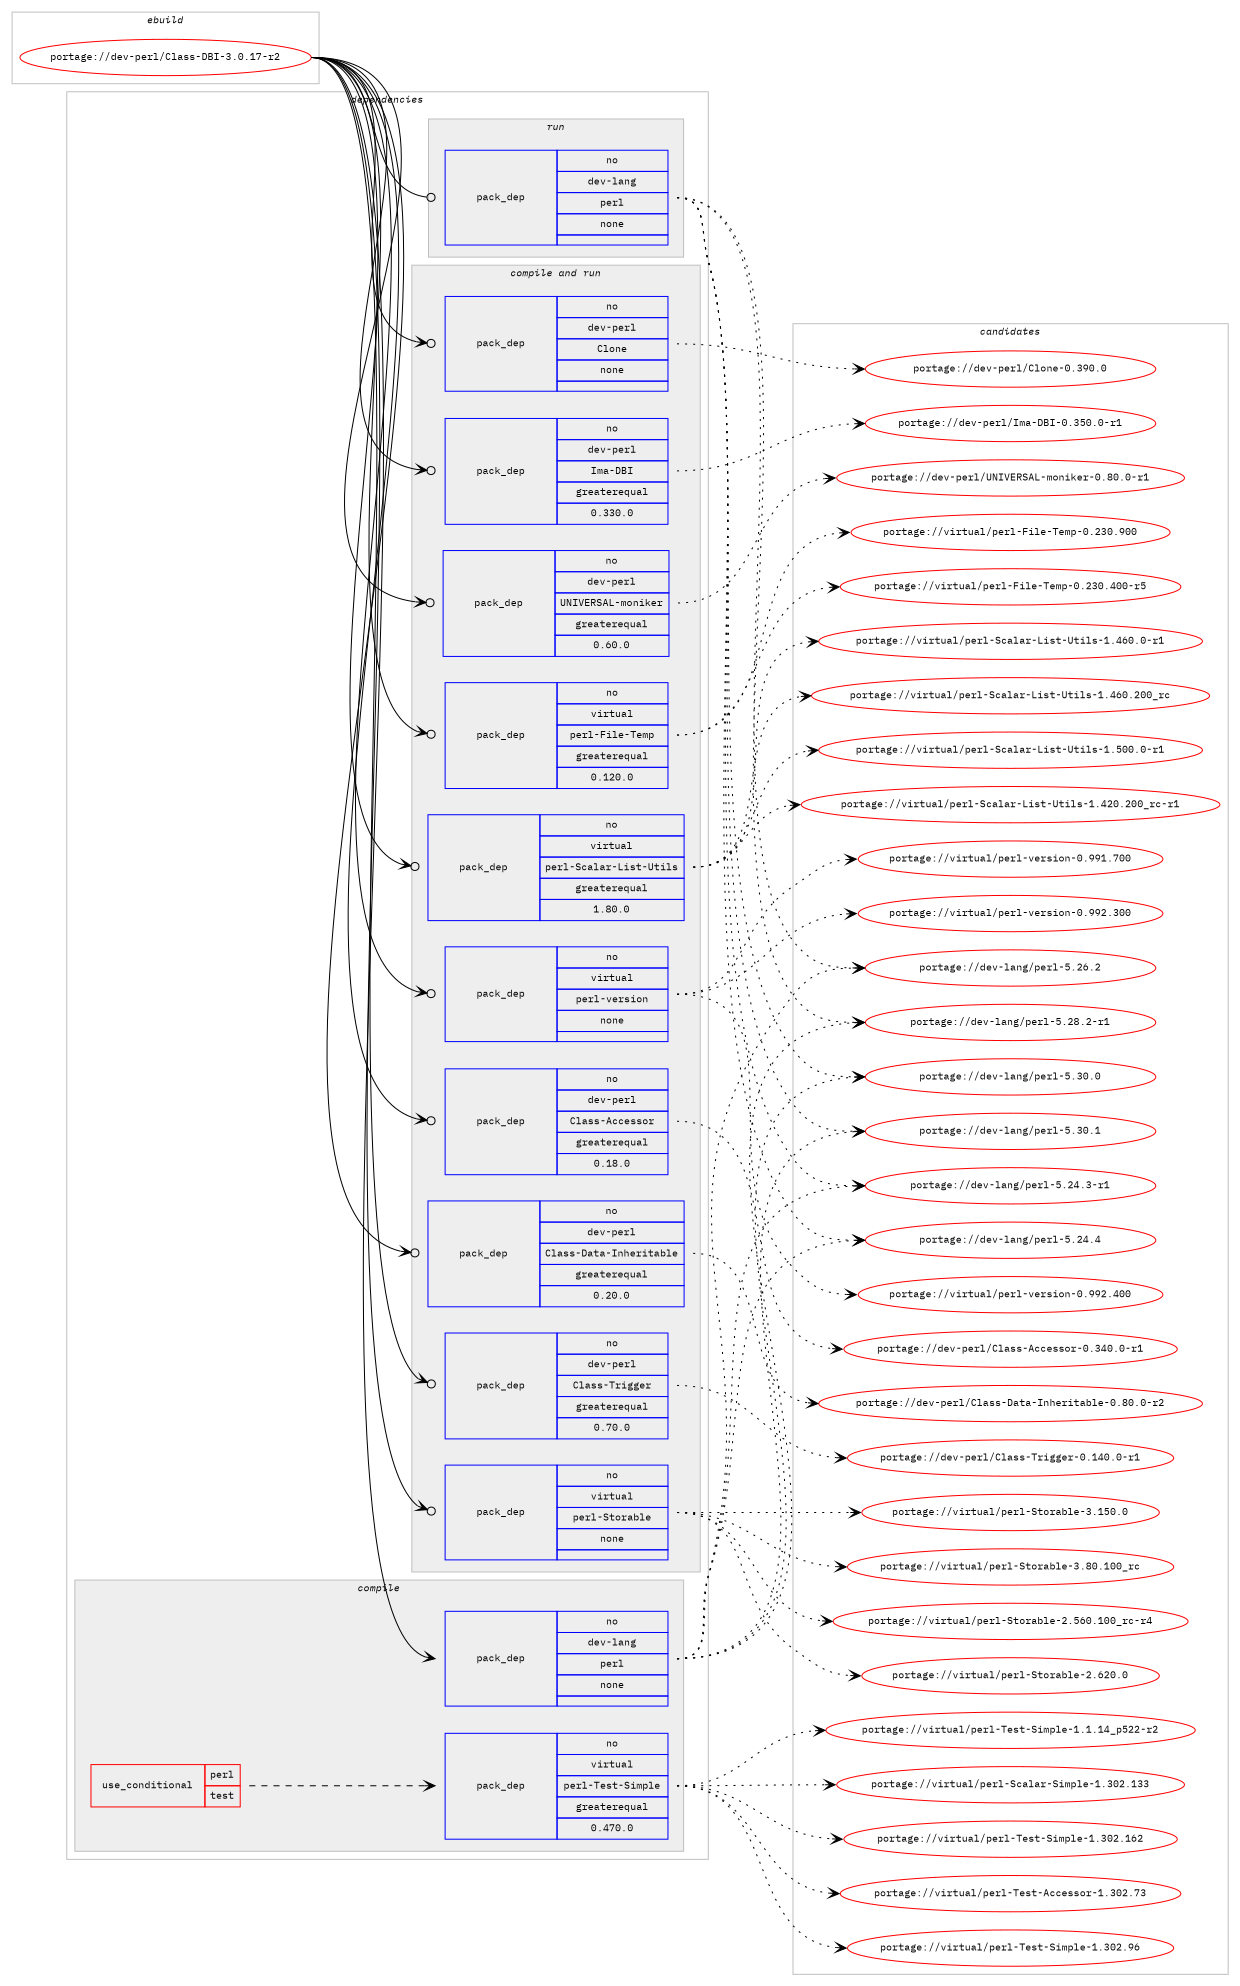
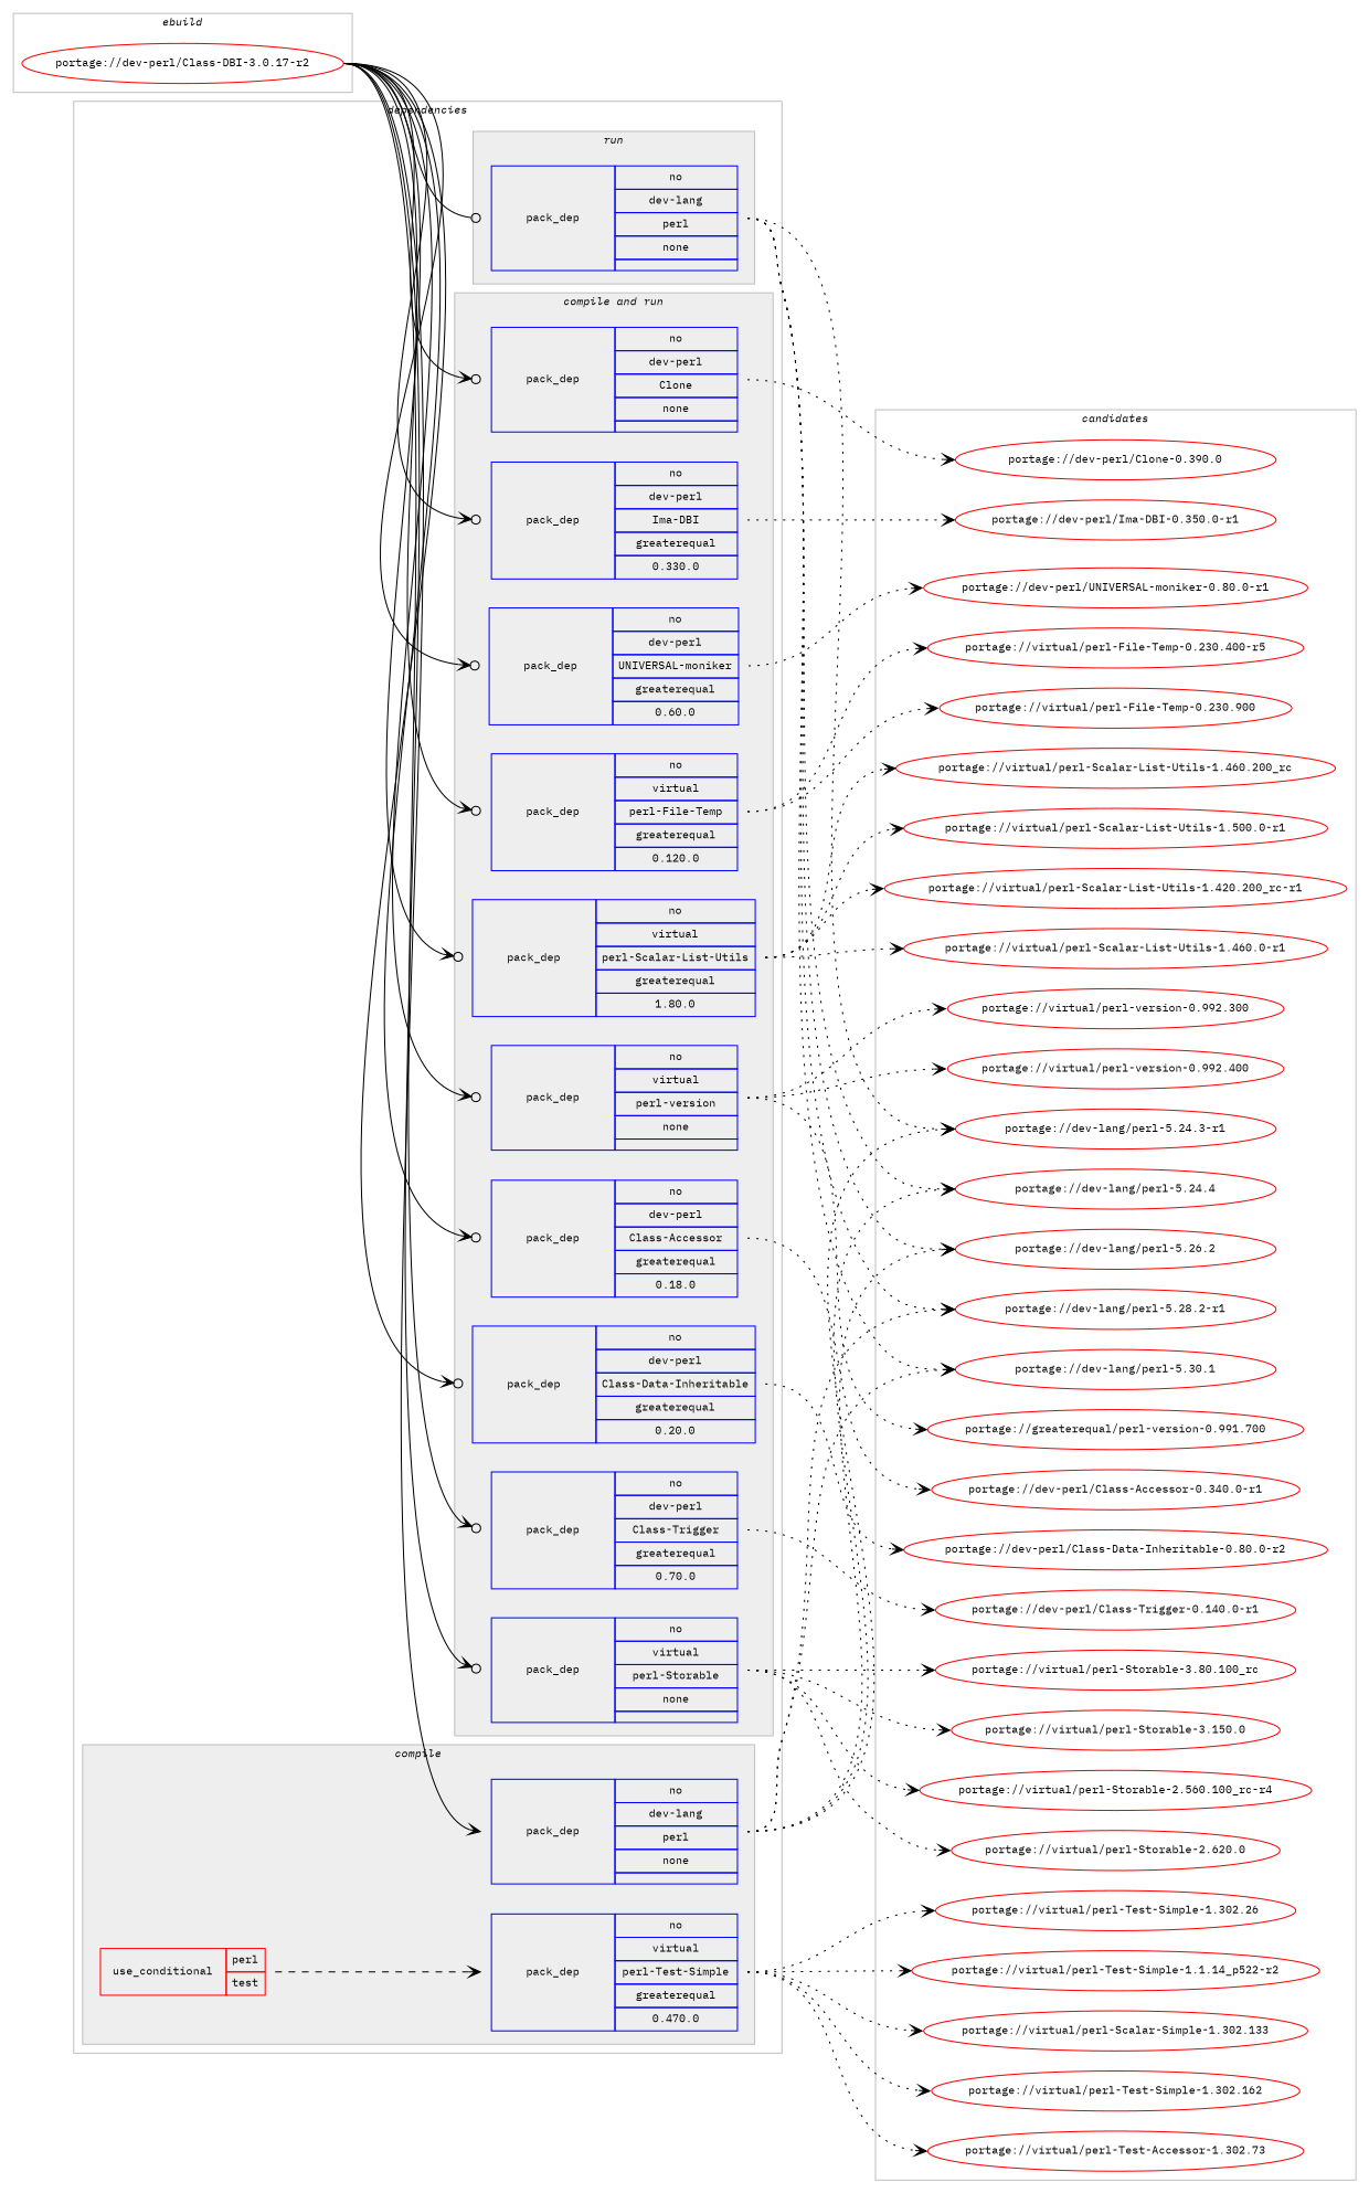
  digraph {
    compound=true
    concentrate=true
    fontname="IBM Plex Mono"
    fontsize=10
    newrank=true
    rankdir=LR
    ranksep=1.5
    node [color=red fontname="IBM Plex Mono" fontsize=10]
    edge [arrowhead=vee fontname="IBM Plex Mono" headport=w style=dotted tailport=e weight=100]
    n1 [label="portage://dev-perl/Class-DBI-3.0.17-r2" width=4]
    n2 [color=blue label=<<TABLE BORDER="0" CELLBORDER="1" CELLSPACING="0" CELLPADDING="4" WIDTH="220"><TR><TD ROWSPAN="6" CELLPADDING="30">pack_dep</TD></TR><TR><TD WIDTH="110">no</TD></TR><TR><TD>virtual</TD></TR><TR><TD>perl-Test-Simple</TD></TR><TR><TD>greaterequal</TD></TR><TR><TD>0.470.0</TD></TR></TABLE>> shape=none]
    n3 [label=<<TABLE BORDER="0" CELLBORDER="1" CELLSPACING="0" CELLPADDING="4"><TR><TD ROWSPAN="3" CELLPADDING="10">use_conditional</TD></TR><TR><TD>perl</TD></TR><TR><TD>test</TD></TR></TABLE>> shape=none]
    n4 [color=blue label=<<TABLE BORDER="0" CELLBORDER="1" CELLSPACING="0" CELLPADDING="4" WIDTH="220"><TR><TD ROWSPAN="6" CELLPADDING="30">pack_dep</TD></TR><TR><TD WIDTH="110">no</TD></TR><TR><TD>dev-lang</TD></TR><TR><TD>perl</TD></TR><TR><TD>none</TD></TR><TR><TD></TD></TR></TABLE>> shape=none]
    n5 [color=blue label=<<TABLE BORDER="0" CELLBORDER="1" CELLSPACING="0" CELLPADDING="4" WIDTH="220"><TR><TD ROWSPAN="6" CELLPADDING="30">pack_dep</TD></TR><TR><TD WIDTH="110">no</TD></TR><TR><TD>dev-perl</TD></TR><TR><TD>Class-Accessor</TD></TR><TR><TD>greaterequal</TD></TR><TR><TD>0.18.0</TD></TR></TABLE>> shape=none]
    n6 [color=blue label=<<TABLE BORDER="0" CELLBORDER="1" CELLSPACING="0" CELLPADDING="4" WIDTH="220"><TR><TD ROWSPAN="6" CELLPADDING="30">pack_dep</TD></TR><TR><TD WIDTH="110">no</TD></TR><TR><TD>dev-perl</TD></TR><TR><TD>Class-Data-Inheritable</TD></TR><TR><TD>greaterequal</TD></TR><TR><TD>0.20.0</TD></TR></TABLE>> shape=none]
    n7 [color=blue label=<<TABLE BORDER="0" CELLBORDER="1" CELLSPACING="0" CELLPADDING="4" WIDTH="220"><TR><TD ROWSPAN="6" CELLPADDING="30">pack_dep</TD></TR><TR><TD WIDTH="110">no</TD></TR><TR><TD>dev-perl</TD></TR><TR><TD>Class-Trigger</TD></TR><TR><TD>greaterequal</TD></TR><TR><TD>0.70.0</TD></TR></TABLE>> shape=none]
    n8 [color=blue label=<<TABLE BORDER="0" CELLBORDER="1" CELLSPACING="0" CELLPADDING="4" WIDTH="220"><TR><TD ROWSPAN="6" CELLPADDING="30">pack_dep</TD></TR><TR><TD WIDTH="110">no</TD></TR><TR><TD>virtual</TD></TR><TR><TD>perl-Storable</TD></TR><TR><TD>none</TD></TR><TR><TD></TD></TR></TABLE>> shape=none]
    n9 [color=blue label=<<TABLE BORDER="0" CELLBORDER="1" CELLSPACING="0" CELLPADDING="4" WIDTH="220"><TR><TD ROWSPAN="6" CELLPADDING="30">pack_dep</TD></TR><TR><TD WIDTH="110">no</TD></TR><TR><TD>dev-perl</TD></TR><TR><TD>Clone</TD></TR><TR><TD>none</TD></TR><TR><TD></TD></TR></TABLE>> shape=none]
    n10 [color=blue label=<<TABLE BORDER="0" CELLBORDER="1" CELLSPACING="0" CELLPADDING="4" WIDTH="220"><TR><TD ROWSPAN="6" CELLPADDING="30">pack_dep</TD></TR><TR><TD WIDTH="110">no</TD></TR><TR><TD>dev-perl</TD></TR><TR><TD>Ima-DBI</TD></TR><TR><TD>greaterequal</TD></TR><TR><TD>0.330.0</TD></TR></TABLE>> shape=none]
    n11 [color=blue label=<<TABLE BORDER="0" CELLBORDER="1" CELLSPACING="0" CELLPADDING="4" WIDTH="220"><TR><TD ROWSPAN="6" CELLPADDING="30">pack_dep</TD></TR><TR><TD WIDTH="110">no</TD></TR><TR><TD>dev-perl</TD></TR><TR><TD>UNIVERSAL-moniker</TD></TR><TR><TD>greaterequal</TD></TR><TR><TD>0.60.0</TD></TR></TABLE>> shape=none]
    n12 [color=blue label=<<TABLE BORDER="0" CELLBORDER="1" CELLSPACING="0" CELLPADDING="4" WIDTH="220"><TR><TD ROWSPAN="6" CELLPADDING="30">pack_dep</TD></TR><TR><TD WIDTH="110">no</TD></TR><TR><TD>virtual</TD></TR><TR><TD>perl-File-Temp</TD></TR><TR><TD>greaterequal</TD></TR><TR><TD>0.120.0</TD></TR></TABLE>> shape=none]
    n13 [color=blue label=<<TABLE BORDER="0" CELLBORDER="1" CELLSPACING="0" CELLPADDING="4" WIDTH="220"><TR><TD ROWSPAN="6" CELLPADDING="30">pack_dep</TD></TR><TR><TD WIDTH="110">no</TD></TR><TR><TD>virtual</TD></TR><TR><TD>perl-Scalar-List-Utils</TD></TR><TR><TD>greaterequal</TD></TR><TR><TD>1.80.0</TD></TR></TABLE>> shape=none]
    n14 [color=blue label=<<TABLE BORDER="0" CELLBORDER="1" CELLSPACING="0" CELLPADDING="4" WIDTH="220"><TR><TD ROWSPAN="6" CELLPADDING="30">pack_dep</TD></TR><TR><TD WIDTH="110">no</TD></TR><TR><TD>virtual</TD></TR><TR><TD>perl-version</TD></TR><TR><TD>none</TD></TR><TR><TD></TD></TR></TABLE>> shape=none]
    n15 [color=blue label=<<TABLE BORDER="0" CELLBORDER="1" CELLSPACING="0" CELLPADDING="4" WIDTH="220"><TR><TD ROWSPAN="6" CELLPADDING="30">pack_dep</TD></TR><TR><TD WIDTH="110">no</TD></TR><TR><TD>dev-lang</TD></TR><TR><TD>perl</TD></TR><TR><TD>none</TD></TR><TR><TD></TD></TR></TABLE>> shape=none]
    n16 [label="portage://virtual/perl-Test-Simple-1.1.14_p522-r2" width=4]
    n17 [label="portage://virtual/perl-Scalar-Simple-1.302.133" width=4]
    n18 [label="portage://virtual/perl-Test-Simple-1.302.162" width=4]
    n19 [label="portage://virtual/perl-Test-Accessor-1.302.73" width=4]
-   n20 [label="portage://virtual/perl-Test-Simple-1.302.96" width=4]
+   n20 [label="portage://virtual/perl-Test-Simple-1.302.26" width=4]
    n21 [label="portage://dev-lang/perl-5.24.3-r1" width=4]
    n22 [label="portage://dev-lang/perl-5.24.4" width=4]
    n23 [label="portage://dev-lang/perl-5.26.2" width=4]
    n24 [label="portage://dev-lang/perl-5.28.2-r1" width=4]
-   n25 [label="portage://dev-lang/perl-5.30.0" width=4]
    n26 [label="portage://dev-lang/perl-5.30.1" width=4]
    n27 [label="portage://dev-perl/Class-Accessor-0.340.0-r1" width=4]
    n28 [label="portage://dev-perl/Class-Data-Inheritable-0.80.0-r2" width=4]
    n29 [label="portage://dev-perl/Class-Trigger-0.140.0-r1" width=4]
    n30 [label="portage://dev-perl/Clone-0.390.0" width=4]
    n31 [label="portage://dev-perl/Ima-DBI-0.350.0-r1" width=4]
    n32 [label="portage://dev-perl/UNIVERSAL-moniker-0.80.0-r1" width=4]
    n33 [label="portage://virtual/perl-File-Temp-0.230.400-r5" width=4]
    n34 [label="portage://virtual/perl-File-Temp-0.230.900" width=4]
    n35 [label="portage://virtual/perl-Scalar-List-Utils-1.420.200_rc-r1" width=4]
    n36 [label="portage://virtual/perl-Scalar-List-Utils-1.460.0-r1" width=4]
    n37 [label="portage://virtual/perl-Scalar-List-Utils-1.460.200_rc" width=4]
    n38 [label="portage://virtual/perl-Scalar-List-Utils-1.500.0-r1" width=4]
    n39 [label="portage://virtual/perl-Storable-2.560.100_rc-r4" width=4]
    n40 [label="portage://virtual/perl-Storable-2.620.0" width=4]
    n41 [label="portage://virtual/perl-Storable-3.150.0" width=4]
    n42 [label="portage://virtual/perl-Storable-3.80.100_rc" width=4]
-   n43 [label="portage://virtual/perl-version-0.991.700" width=4]
+   n43 [label="portage://greaterequal/perl-version-0.991.700" width=4]
    n44 [label="portage://virtual/perl-version-0.992.300" width=4]
    n45 [label="portage://virtual/perl-version-0.992.400" width=4]
    subgraph cluster_1 {
      color=gray
      label=<<i>ebuild</i>>
      rank=same
      n1
    }
    subgraph cluster_2 {
      color=gray
      label=<<i>dependencies</i>>
      subgraph cluster_3 {
        color=gray
        fillcolor="#eeeeee"
        label=<<i>compile</i>>
        style=filled
        subgraph sub_4 {
          color=gray
          fillcolor="#eeeeee"
          label=<<i>compile</i>>
          style=filled
          n3
          subgraph sub_5 {
            color=gray
            fillcolor="#eeeeee"
            label=<<i>compile</i>>
            style=filled
            n2
          }
        }
        subgraph sub_6 {
          color=gray
          fillcolor="#eeeeee"
          label=<<i>compile</i>>
          style=filled
          n4
        }
      }
      subgraph cluster_7 {
        color=gray
        fillcolor="#eeeeee"
        label=<<i>compile and run</i>>
        style=filled
        subgraph sub_8 {
          color=gray
          fillcolor="#eeeeee"
          label=<<i>compile and run</i>>
          style=filled
          n5
        }
        subgraph sub_9 {
          color=gray
          fillcolor="#eeeeee"
          label=<<i>compile and run</i>>
          style=filled
          n6
        }
        subgraph sub_10 {
          color=gray
          fillcolor="#eeeeee"
          label=<<i>compile and run</i>>
          style=filled
          n7
        }
        subgraph sub_11 {
          color=gray
          fillcolor="#eeeeee"
          label=<<i>compile and run</i>>
          style=filled
          n8
        }
        subgraph sub_12 {
          color=gray
          fillcolor="#eeeeee"
          label=<<i>compile and run</i>>
          style=filled
          n9
        }
        subgraph sub_13 {
          color=gray
          fillcolor="#eeeeee"
          label=<<i>compile and run</i>>
          style=filled
          n10
        }
        subgraph sub_14 {
          color=gray
          fillcolor="#eeeeee"
          label=<<i>compile and run</i>>
          style=filled
          n11
        }
        subgraph sub_15 {
          color=gray
          fillcolor="#eeeeee"
          label=<<i>compile and run</i>>
          style=filled
          n12
        }
        subgraph sub_16 {
          color=gray
          fillcolor="#eeeeee"
          label=<<i>compile and run</i>>
          style=filled
          n13
        }
        subgraph sub_17 {
          color=gray
          fillcolor="#eeeeee"
          label=<<i>compile and run</i>>
          style=filled
          n14
        }
      }
      subgraph cluster_18 {
        color=gray
        fillcolor="#eeeeee"
        label=<<i>run</i>>
        style=filled
        subgraph sub_19 {
          color=gray
          fillcolor="#eeeeee"
          label=<<i>run</i>>
          style=filled
          n15
        }
      }
    }
    subgraph cluster_20 {
      color=gray
      label=<<i>candidates</i>>
      rank=same
      subgraph sub_21 {
        color=black
        label=<<i>candidates</i>>
        nodesep=1
        rank=same
        n16
        n17
        n18
        n19
        n20
      }
      subgraph sub_22 {
        color=black
        label=<<i>candidates</i>>
        nodesep=1
        rank=same
        n21
        n22
        n23
        n24
-       n25
        n26
      }
      subgraph sub_23 {
        color=black
        label=<<i>candidates</i>>
        nodesep=1
        rank=same
        n27
      }
      subgraph sub_24 {
        color=black
        label=<<i>candidates</i>>
        nodesep=1
        rank=same
        n28
      }
      subgraph sub_25 {
        color=black
        label=<<i>candidates</i>>
        nodesep=1
        rank=same
        n29
      }
      subgraph sub_26 {
        color=black
        label=<<i>candidates</i>>
        nodesep=1
        rank=same
        n30
      }
      subgraph sub_27 {
        color=black
        label=<<i>candidates</i>>
        nodesep=1
        rank=same
        n31
      }
      subgraph sub_28 {
        color=black
        label=<<i>candidates</i>>
        nodesep=1
        rank=same
        n32
      }
      subgraph sub_29 {
        color=black
        label=<<i>candidates</i>>
        nodesep=1
        rank=same
        n33
        n34
      }
      subgraph sub_30 {
        color=black
        label=<<i>candidates</i>>
        nodesep=1
        rank=same
        n35
        n36
        n37
        n38
      }
      subgraph sub_31 {
        color=black
        label=<<i>candidates</i>>
        nodesep=1
        rank=same
        n39
        n40
        n41
        n42
      }
      subgraph sub_32 {
        color=black
        label=<<i>candidates</i>>
        nodesep=1
        rank=same
        n43
        n44
        n45
      }
      subgraph sub_33 {
        color=black
        label=<<i>candidates</i>>
        nodesep=1
        rank=same
        n21
        n22
        n23
        n24
-       n25
        n26
      }
    }
    n1 -> n4 [style=solid weight=20]
    n1 -> n5 [arrowhead=odotvee style=solid weight=20]
    n1 -> n6 [arrowhead=odotvee style=solid weight=20]
    n1 -> n7 [arrowhead=odotvee style=solid weight=20]
    n1 -> n8 [arrowhead=odotvee style=solid weight=20]
    n1 -> n9 [arrowhead=odotvee style=solid weight=20]
    n1 -> n10 [arrowhead=odotvee style=solid weight=20]
    n1 -> n11 [arrowhead=odotvee style=solid weight=20]
    n1 -> n12 [arrowhead=odotvee style=solid weight=20]
    n1 -> n13 [arrowhead=odotvee style=solid weight=20]
    n1 -> n14 [arrowhead=odotvee style=solid weight=20]
    n1 -> n15 [arrowhead=odot style=solid weight=20]
    n2 -> n16
    n2 -> n17
    n2 -> n18
    n2 -> n19
    n2 -> n20
    n3 -> n2 [style=dashed weight=20]
    n4 -> n21
    n4 -> n22
    n4 -> n23
    n4 -> n24
-   n4 -> n25
    n4 -> n26
    n5 -> n27
    n6 -> n28
    n7 -> n29
    n8 -> n39
    n8 -> n40
    n8 -> n41
    n8 -> n42
    n9 -> n30
    n10 -> n31
    n11 -> n32
    n12 -> n33
    n12 -> n34
    n13 -> n35
    n13 -> n36
    n13 -> n37
    n13 -> n38
    n14 -> n43
    n14 -> n44
    n14 -> n45
    n15 -> n21
    n15 -> n22
    n15 -> n23
    n15 -> n24
-   n15 -> n25
    n15 -> n26
  }
